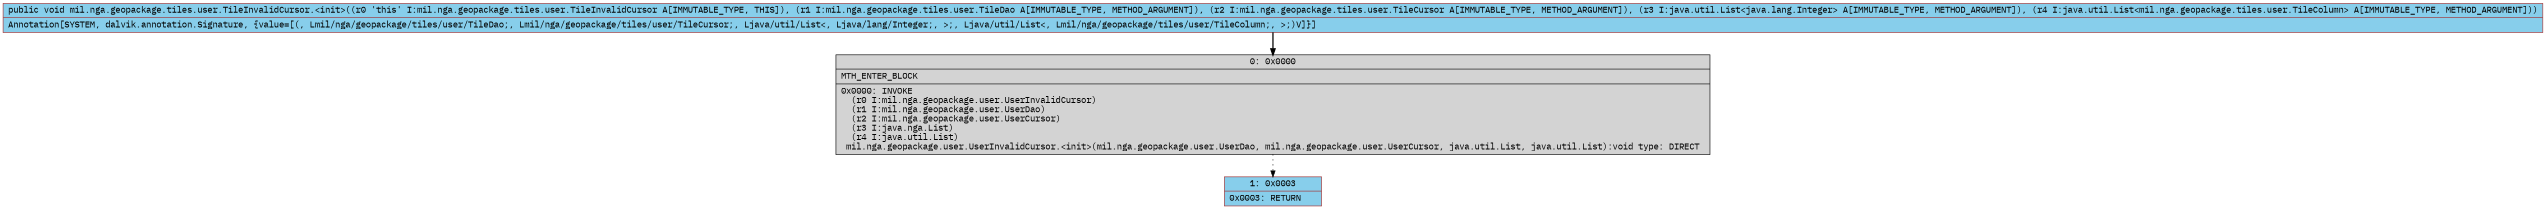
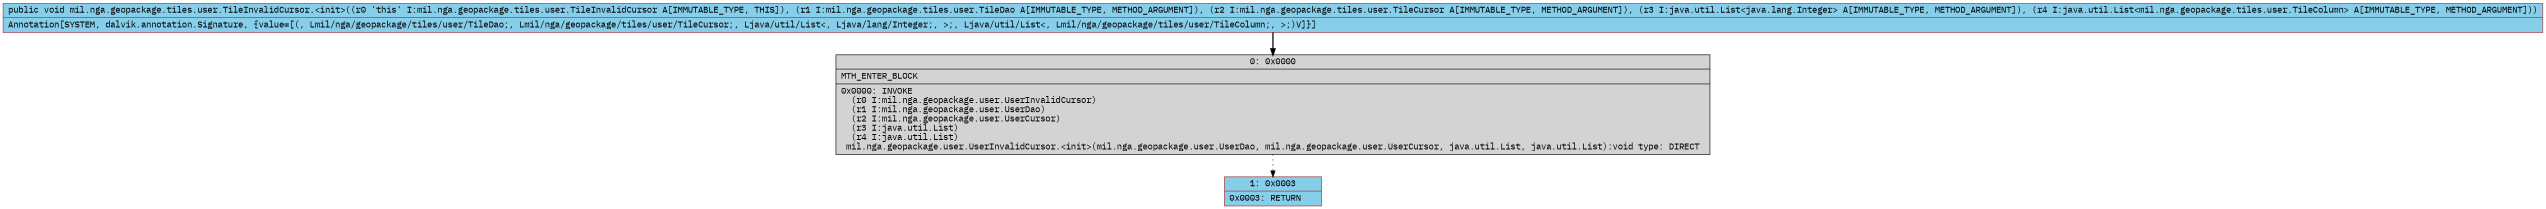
  digraph {
    fontname="IBM Plex Mono"
    node [shape=record style=filled fillcolor=skyblue color=brown fontname="IBM Plex Mono"]
    edge [fontname="IBM Plex Mono"]
-   n1 [label="{0\:\ 0x0000|MTH_ENTER_BLOCK\l|0x0000: INVOKE  \l  (r0 I:mil.nga.geopackage.user.UserInvalidCursor)\l  (r1 I:mil.nga.geopackage.user.UserDao)\l  (r2 I:mil.nga.geopackage.user.UserCursor)\l  (r3 I:java.nga.List)\l  (r4 I:java.util.List)\l mil.nga.geopackage.user.UserInvalidCursor.\<init\>(mil.nga.geopackage.user.UserDao, mil.nga.geopackage.user.UserCursor, java.util.List, java.util.List):void type: DIRECT \l}" fillcolor=lightgrey color=black]
+   n1 [label="{0\:\ 0x0000|MTH_ENTER_BLOCK\l|0x0000: INVOKE  \l  (r0 I:mil.nga.geopackage.user.UserInvalidCursor)\l  (r1 I:mil.nga.geopackage.user.UserDao)\l  (r2 I:mil.nga.geopackage.user.UserCursor)\l  (r3 I:java.util.List)\l  (r4 I:java.util.List)\l mil.nga.geopackage.user.UserInvalidCursor.\<init\>(mil.nga.geopackage.user.UserDao, mil.nga.geopackage.user.UserCursor, java.util.List, java.util.List):void type: DIRECT \l}" fillcolor=lightgrey color=black]
    n2 [label="{1\:\ 0x0003|0x0003: RETURN   \l}"]
    n3 [label="{public void mil.nga.geopackage.tiles.user.TileInvalidCursor.\<init\>((r0 'this' I:mil.nga.geopackage.tiles.user.TileInvalidCursor A[IMMUTABLE_TYPE, THIS]), (r1 I:mil.nga.geopackage.tiles.user.TileDao A[IMMUTABLE_TYPE, METHOD_ARGUMENT]), (r2 I:mil.nga.geopackage.tiles.user.TileCursor A[IMMUTABLE_TYPE, METHOD_ARGUMENT]), (r3 I:java.util.List\<java.lang.Integer\> A[IMMUTABLE_TYPE, METHOD_ARGUMENT]), (r4 I:java.util.List\<mil.nga.geopackage.tiles.user.TileColumn\> A[IMMUTABLE_TYPE, METHOD_ARGUMENT]))  | Annotation[SYSTEM, dalvik.annotation.Signature, \{value=[(, Lmil\/nga\/geopackage\/tiles\/user\/TileDao;, Lmil\/nga\/geopackage\/tiles\/user\/TileCursor;, Ljava\/util\/List\<, Ljava\/lang\/Integer;, \>;, Ljava\/util\/List\<, Lmil\/nga\/geopackage\/tiles\/user\/TileColumn;, \>;)V]\}]\l}"]
    n1 -> n2 [style=dotted]
    n3 -> n1 [style=bold]
  }
